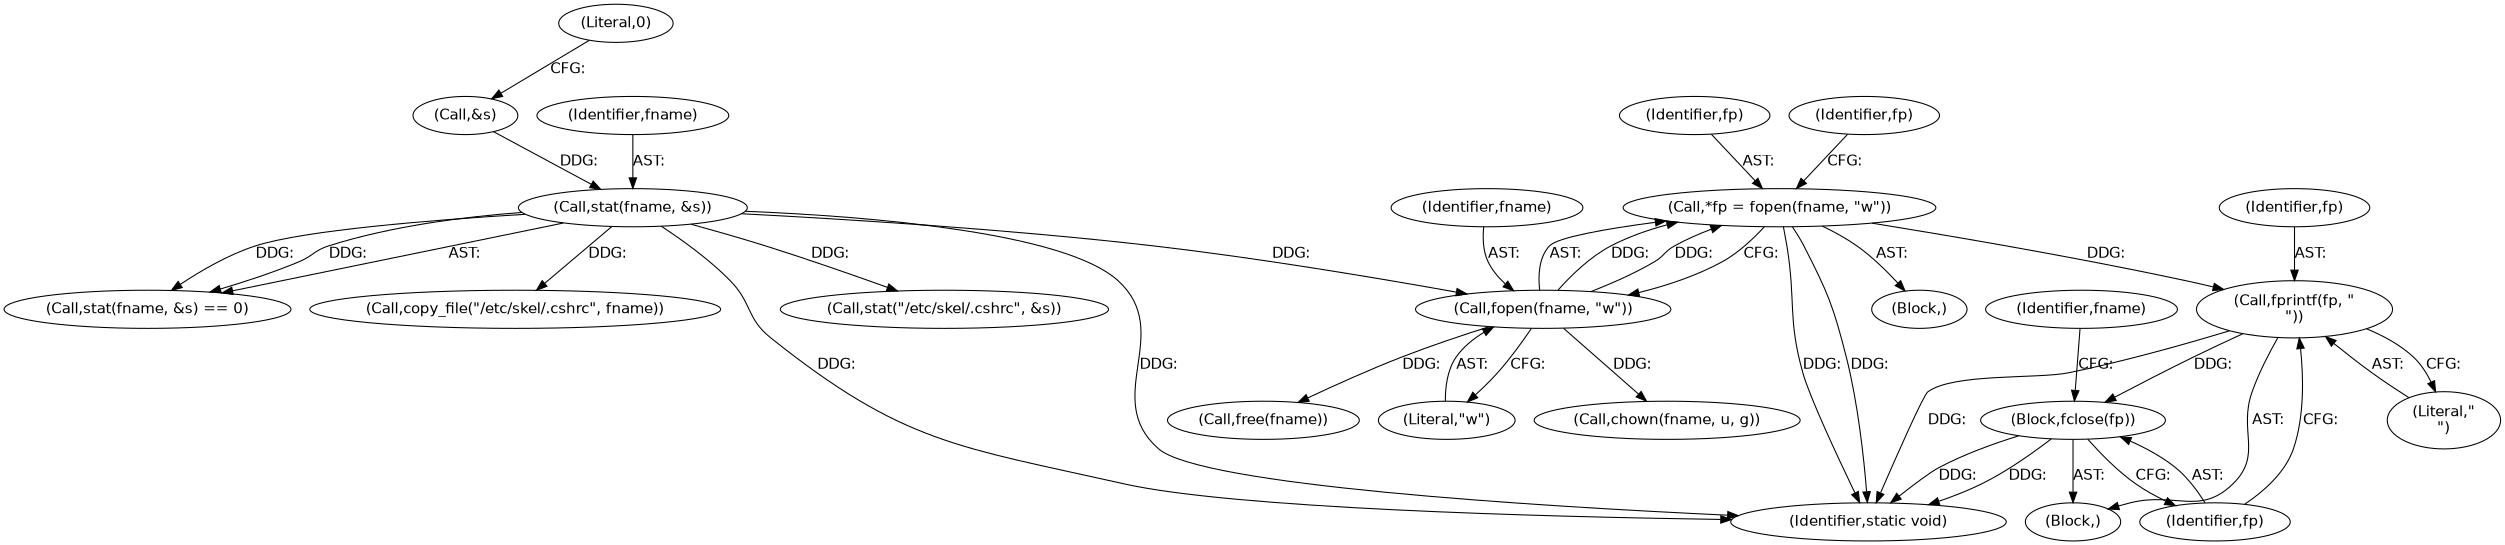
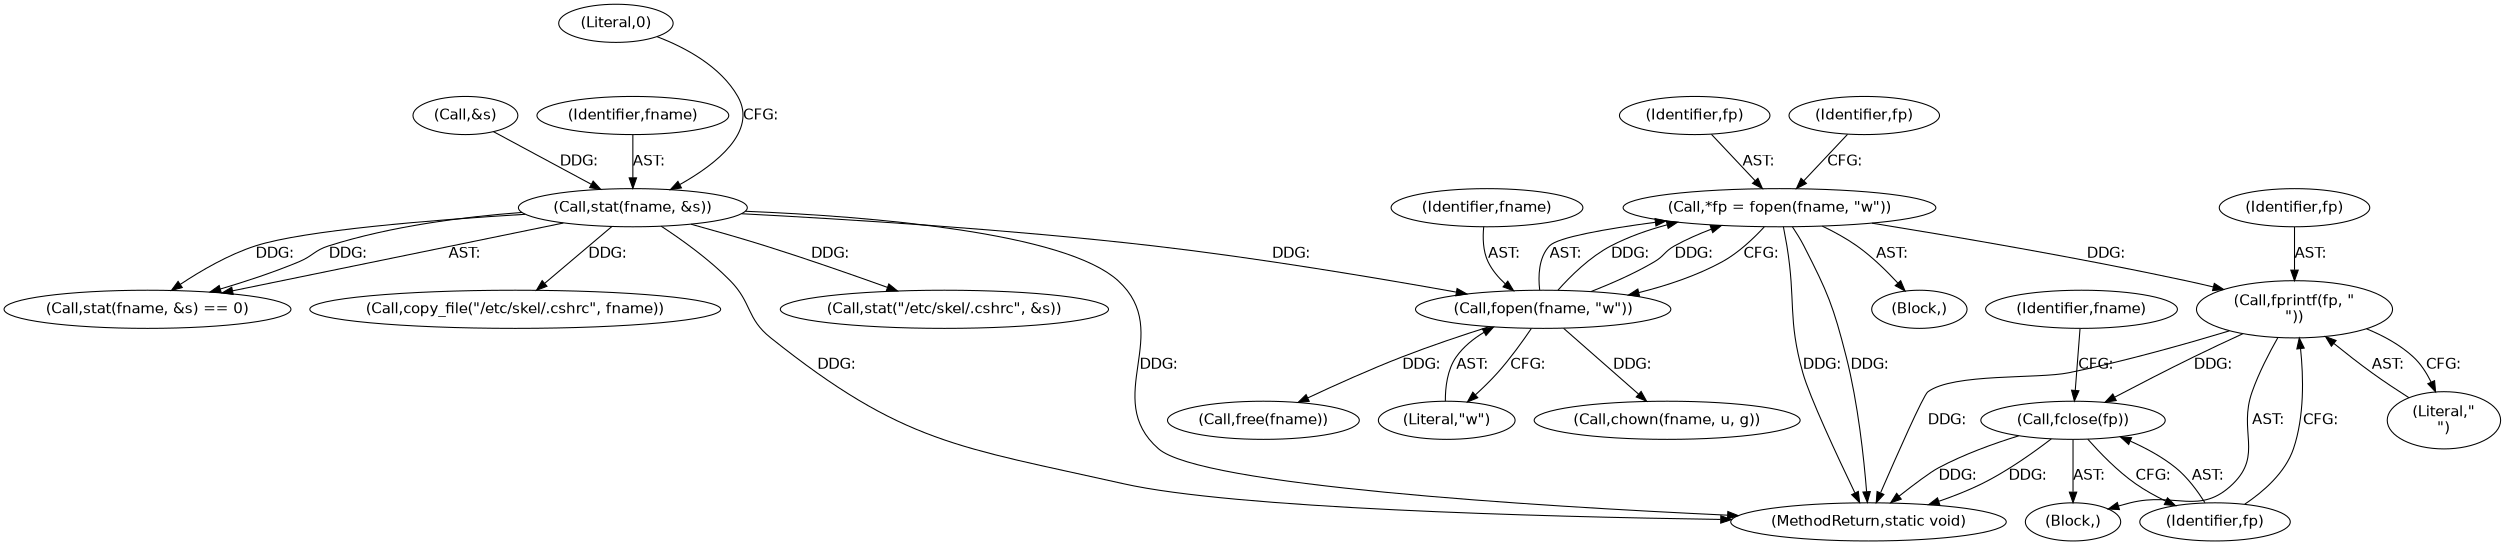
  digraph {
    fontname="DejaVu Sans"
    node [fontname="DejaVu Sans"]
    edge [fontname="DejaVu Sans"]
    n1 [label="(Call,fprintf(fp, \"\n\"))"]
-   n2 [label="(Block,fclose(fp))"]
-   n3 [label="(Identifier,static void)"]
+   n2 [label="(Call,fclose(fp))"]
+   n3 [label="(MethodReturn,static void)"]
    n4 [label="(Block,)"]
    n5 [label="(Literal,\"\n\")"]
    n6 [label="(Identifier,fp)"]
    n7 [label="(Call,*fp = fopen(fname, \"w\"))"]
    n8 [label="(Call,fopen(fname, \"w\"))"]
    n9 [label="(Block,)"]
    n10 [label="(Call,chown(fname, u, g))"]
    n11 [label="(Literal,\"w\")"]
    n12 [label="(Call,free(fname))"]
    n13 [label="(Call,stat(fname, &s))"]
    n14 [label="(Call,stat(\"/etc/skel/.cshrc\", &s))"]
    n15 [label="(Call,stat(fname, &s) == 0)"]
    n16 [label="(Call,copy_file(\"/etc/skel/.cshrc\", fname))"]
    n17 [label="(Call,&s)"]
    n18 [label="(Identifier,fp)"]
    n19 [label="(Identifier,fp)"]
    n20 [label="(Literal,0)"]
    n21 [label="(Identifier,fname)"]
    n22 [label="(Identifier,fp)"]
    n23 [label="(Identifier,fname)"]
    n24 [label="(Identifier,fname)"]
    n1 -> n2 [label="DDG: "]
    n1 -> n3 [label="DDG: "]
    n1 -> n4 [label="AST: "]
    n1 -> n5 [label="CFG: "]
    n2 -> n3 [label="DDG: "]
    n2 -> n3 [label="DDG: "]
    n2 -> n4 [label="AST: "]
    n2 -> n6 [label="CFG: "]
    n5 -> n1 [label="AST: "]
    n6 -> n1 [label="CFG: "]
    n6 -> n2 [label="AST: "]
    n7 -> n1 [label="DDG: "]
    n7 -> n3 [label="DDG: "]
    n7 -> n3 [label="DDG: "]
    n7 -> n8 [label="CFG: "]
    n7 -> n9 [label="AST: "]
    n8 -> n7 [label="AST: "]
    n8 -> n7 [label="DDG: "]
    n8 -> n7 [label="DDG: "]
    n8 -> n10 [label="DDG: "]
    n8 -> n11 [label="CFG: "]
    n8 -> n12 [label="DDG: "]
    n11 -> n8 [label="AST: "]
    n13 -> n3 [label="DDG: "]
    n13 -> n3 [label="DDG: "]
    n13 -> n8 [label="DDG: "]
    n13 -> n14 [label="DDG: "]
    n13 -> n15 [label="AST: "]
    n13 -> n15 [label="DDG: "]
    n13 -> n15 [label="DDG: "]
    n13 -> n16 [label="DDG: "]
    n17 -> n13 [label="DDG: "]
    n18 -> n7 [label="AST: "]
    n19 -> n7 [label="CFG: "]
-   n20 -> n17 [label="CFG: "]
+   n20 -> n13 [label="CFG: "]
    n21 -> n13 [label="AST: "]
    n22 -> n1 [label="AST: "]
    n23 -> n2 [label="CFG: "]
    n24 -> n8 [label="AST: "]
  }
